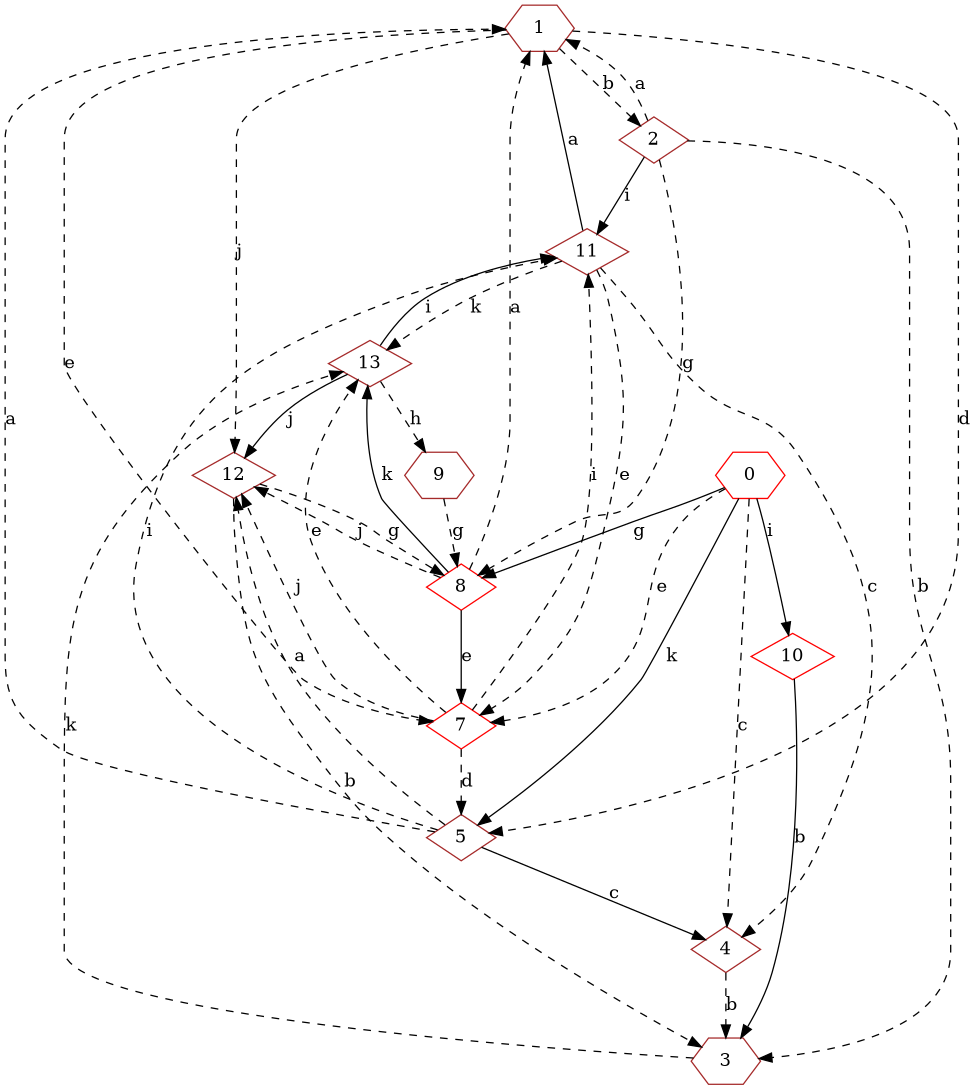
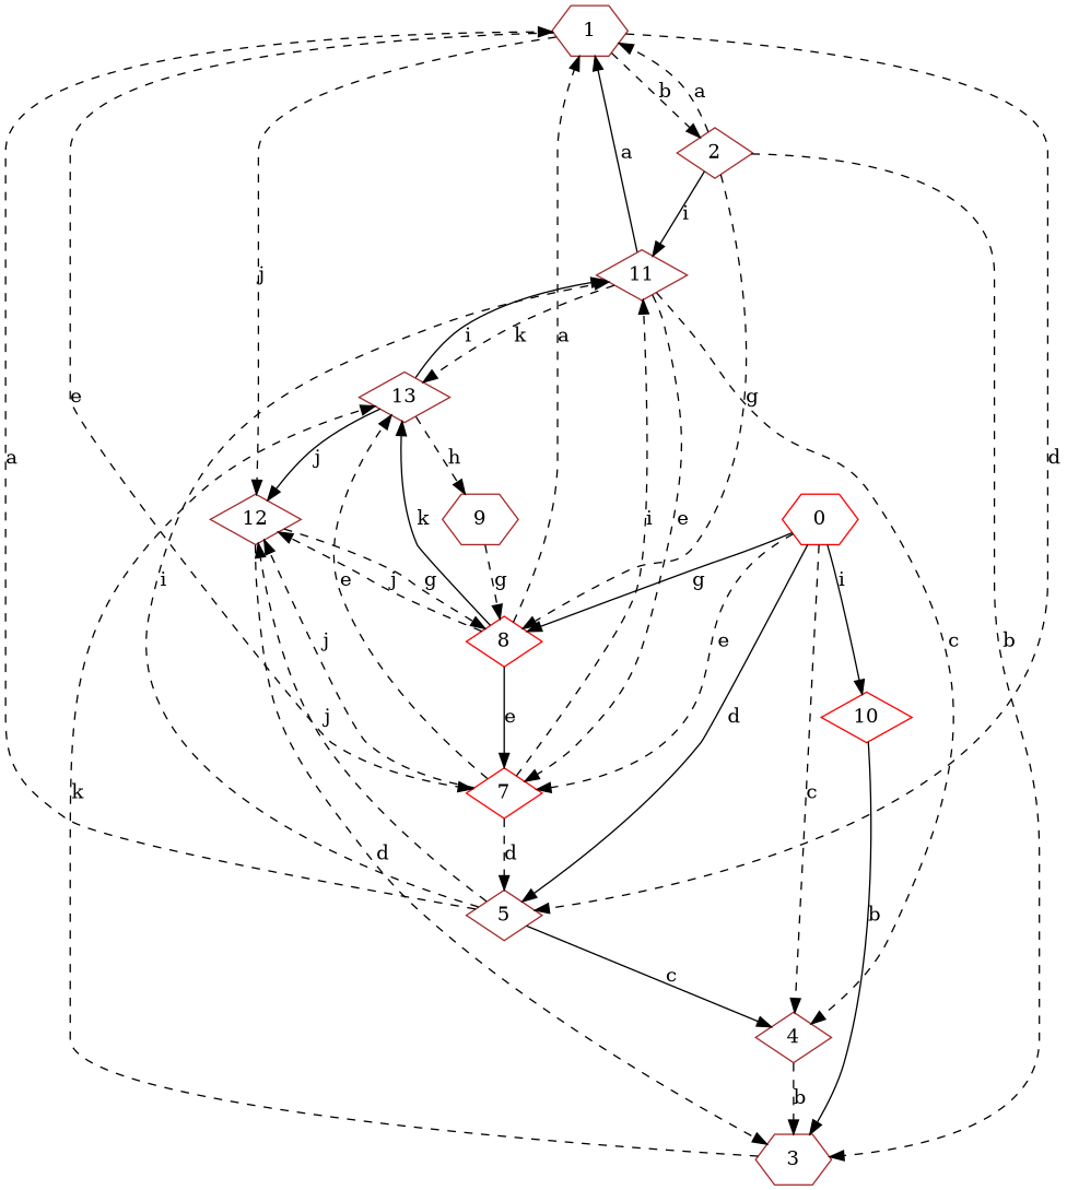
  strict digraph {
    node [color=brown shape=diamond]
    edge [style=dashed]
    1 [shape=hexagon]
    2
    5
    7 [color=red]
    12
    3 [shape=hexagon]
    8 [color=red]
    11
    4
    13
    9 [shape=hexagon]
    0 [color=red shape=hexagon]
    10 [color=red]
    1 -> 2 [label=b]
    1 -> 5 [label=d]
    1 -> 7 [label=e]
    1 -> 12 [label=j]
    2 -> 1 [label=a]
    2 -> 3 [label=b]
    2 -> 8 [label=g]
    2 -> 11 [label=i style=solid]
    5 -> 1 [label=a]
-   5 -> 12 [label=a]
+   5 -> 12 [label=j]
    5 -> 11 [label=i]
    5 -> 4 [label=c style=solid]
    7 -> 5 [label=d]
    7 -> 12 [label=j]
    7 -> 11 [label=i]
    7 -> 13 [label=e]
-   12 -> 3 [label=b]
+   12 -> 3 [label=d]
    12 -> 8 [label=g]
    3 -> 13 [label=k]
    8 -> 1 [label=a]
    8 -> 7 [label=e style=solid]
    8 -> 12 [label=j]
    8 -> 13 [label=k style=solid]
    11 -> 1 [label=a style=solid]
    11 -> 7 [label=e]
    11 -> 4 [label=c]
    11 -> 13 [label=k]
    4 -> 3 [label=b]
    13 -> 12 [label=j style=solid]
    13 -> 11 [label=i style=solid]
    13 -> 9 [label=h]
    9 -> 8 [label=g]
-   0 -> 5 [label=k style=solid]
+   0 -> 5 [label=d style=solid]
    0 -> 7 [label=e]
    0 -> 8 [label=g style=solid]
    0 -> 4 [label=c]
    0 -> 10 [label=i style=solid]
    10 -> 3 [label=b style=solid]
  }
